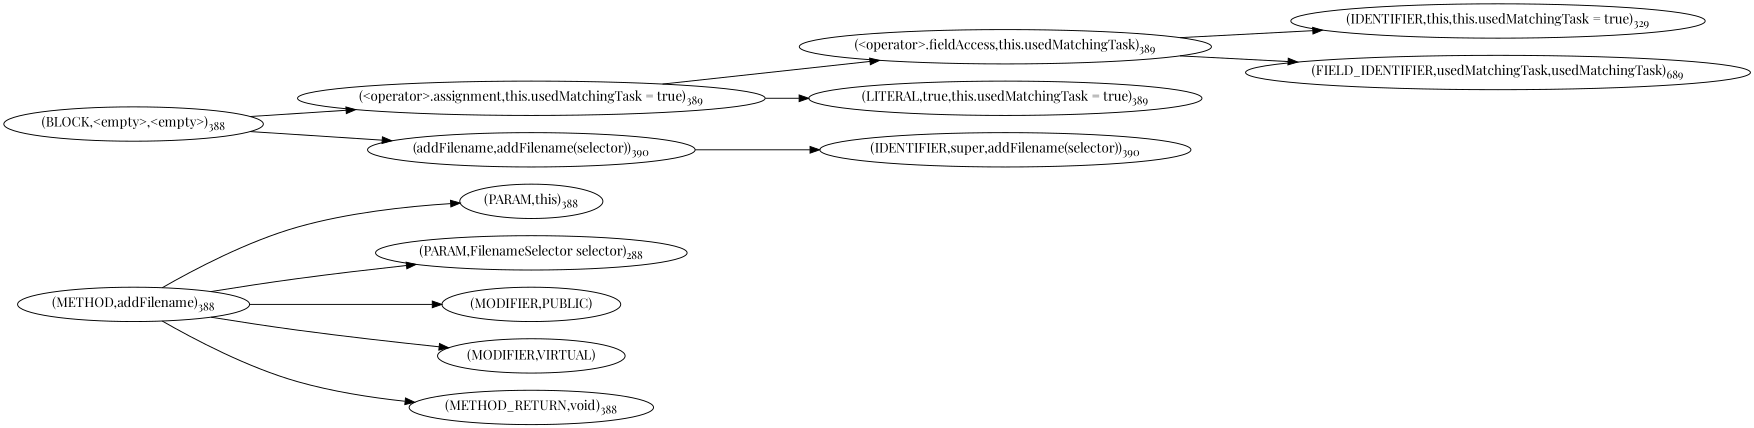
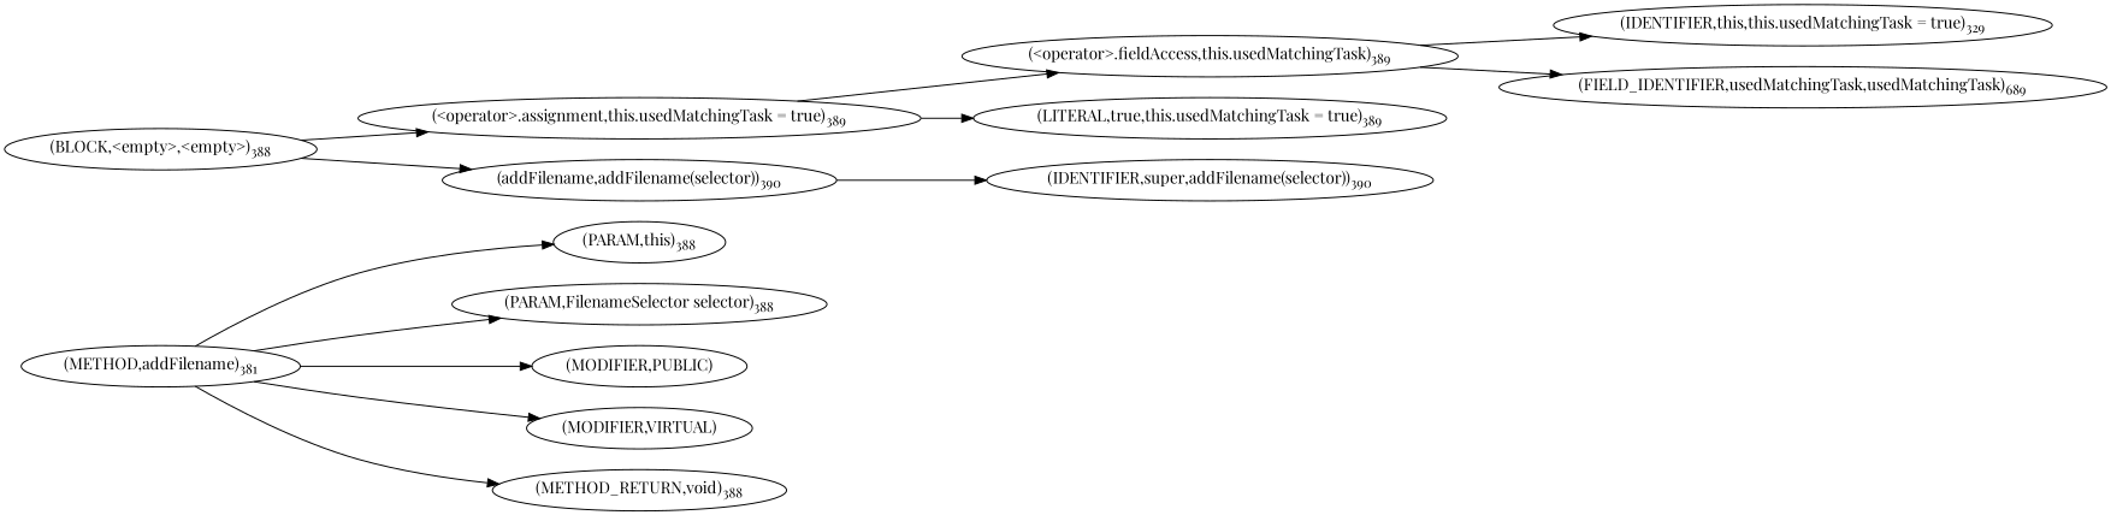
  digraph {
    fontname="Playfair Display"
    rankdir=LR
    node [fontname="Playfair Display"]
    edge [fontname="Playfair Display"]
-   n1 [label=<(METHOD,addFilename)<SUB>388</SUB>>]
+   n1 [label=<(METHOD,addFilename)<SUB>381</SUB>>]
    n2 [label=<(PARAM,this)<SUB>388</SUB>>]
-   n3 [label=<(PARAM,FilenameSelector selector)<SUB>288</SUB>>]
+   n3 [label=<(PARAM,FilenameSelector selector)<SUB>388</SUB>>]
    n4 [label=<(MODIFIER,PUBLIC)>]
    n5 [label=<(MODIFIER,VIRTUAL)>]
    n6 [label=<(METHOD_RETURN,void)<SUB>388</SUB>>]
    n7 [label=<(BLOCK,&lt;empty&gt;,&lt;empty&gt;)<SUB>388</SUB>>]
    n8 [label=<(&lt;operator&gt;.assignment,this.usedMatchingTask = true)<SUB>389</SUB>>]
    n9 [label=<(addFilename,addFilename(selector))<SUB>390</SUB>>]
    n10 [label=<(&lt;operator&gt;.fieldAccess,this.usedMatchingTask)<SUB>389</SUB>>]
    n11 [label=<(LITERAL,true,this.usedMatchingTask = true)<SUB>389</SUB>>]
    n12 [label=<(IDENTIFIER,super,addFilename(selector))<SUB>390</SUB>>]
    n13 [label=<(IDENTIFIER,this,this.usedMatchingTask = true)<SUB>329</SUB>>]
    n14 [label=<(FIELD_IDENTIFIER,usedMatchingTask,usedMatchingTask)<SUB>689</SUB>>]
    n1 -> n2
    n1 -> n3
    n1 -> n4
    n1 -> n5
    n1 -> n6
    n7 -> n8
    n7 -> n9
    n8 -> n10
    n8 -> n11
    n9 -> n12
    n10 -> n13
    n10 -> n14
  }
